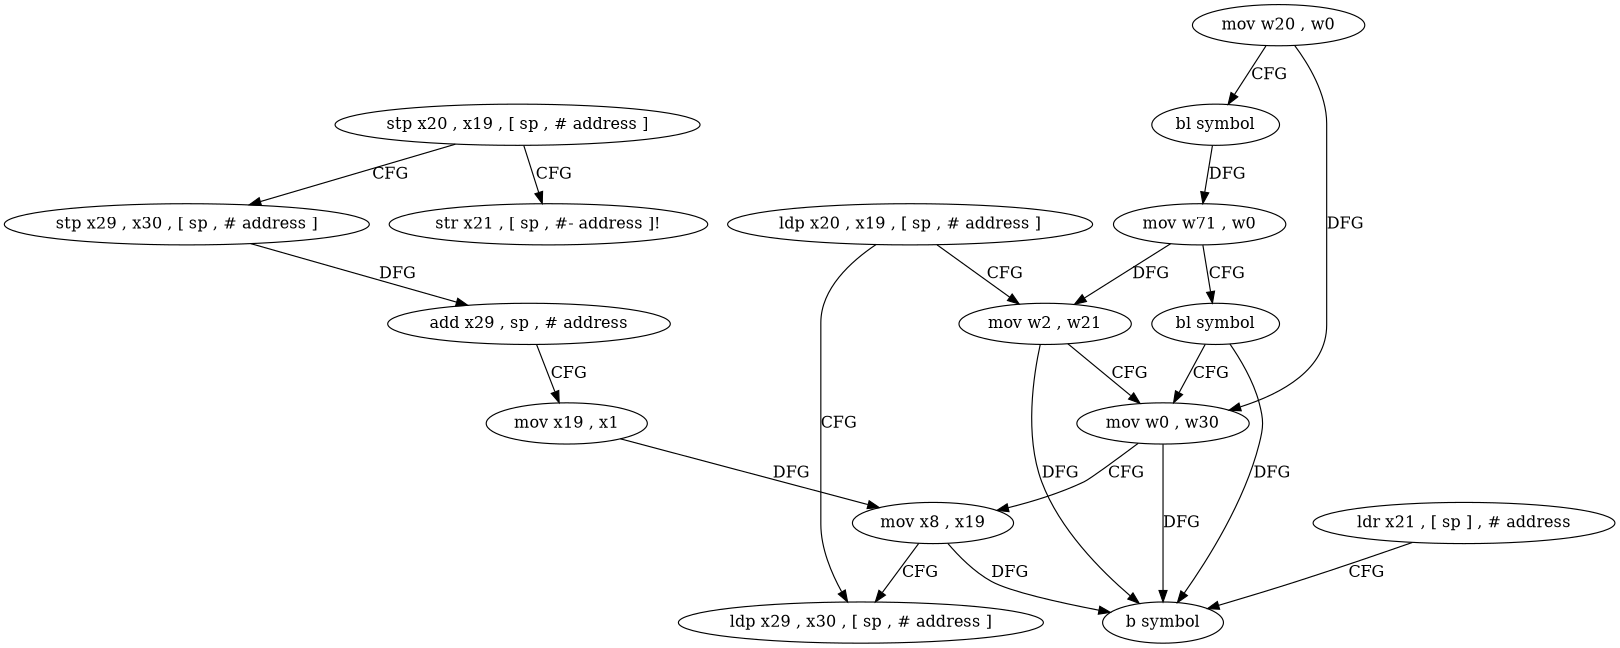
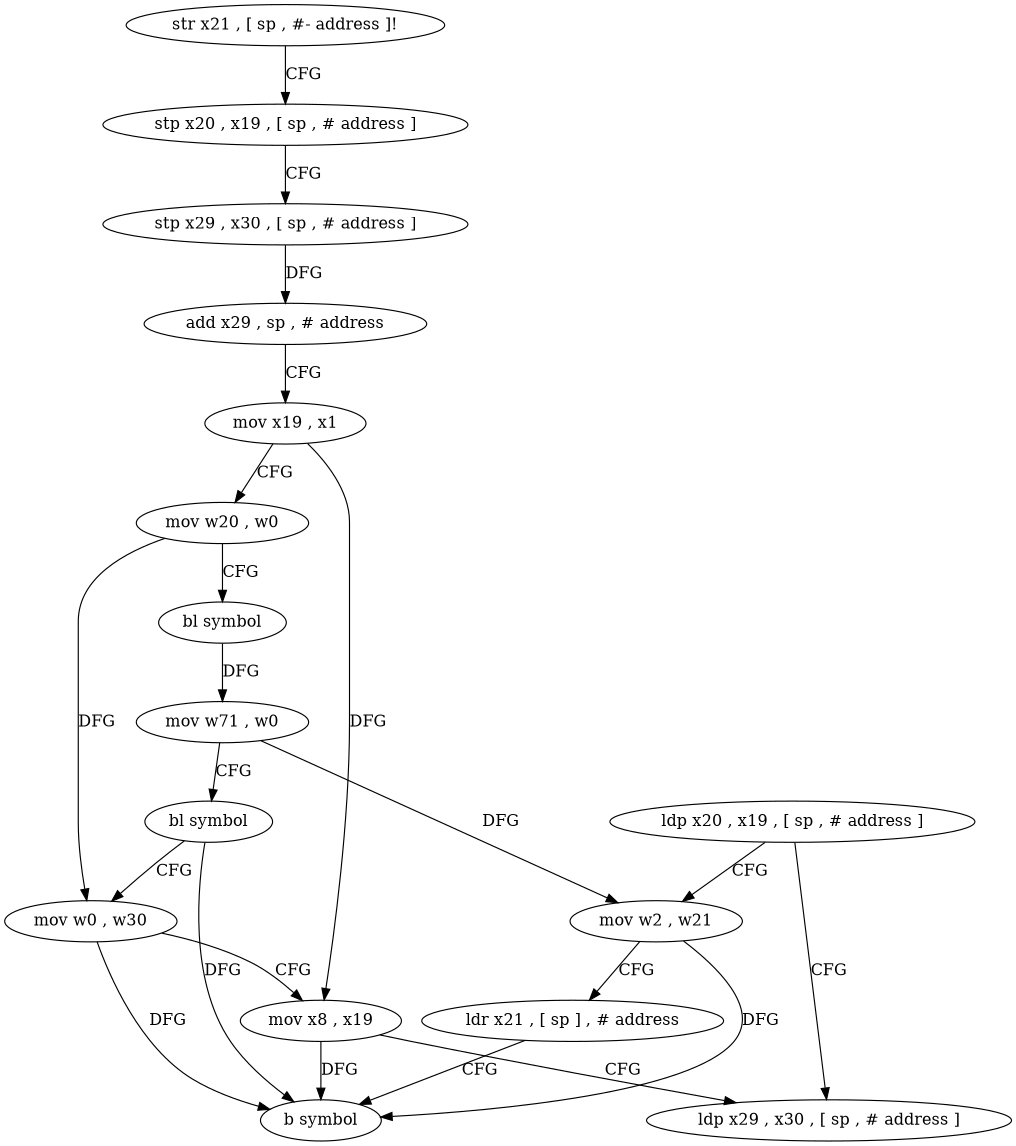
  digraph {
    n1 [label="str x21 , [ sp , #- address ]!"]
    n2 [label="stp x20 , x19 , [ sp , # address ]"]
    n3 [label="stp x29 , x30 , [ sp , # address ]"]
    n4 [label="add x29 , sp , # address"]
    n5 [label="mov x19 , x1"]
    n6 [label="mov w20 , w0"]
    n7 [label="mov x8 , x19"]
    n8 [label="bl symbol"]
    n9 [label="mov w0 , w30"]
    n10 [label="b symbol"]
    n11 [label="ldp x29 , x30 , [ sp , # address ]"]
    n12 [label="mov w71 , w0"]
    n13 [label="bl symbol"]
    n14 [label="mov w2 , w21"]
    n15 [label="ldr x21 , [ sp ] , # address"]
    n16 [label="ldp x20 , x19 , [ sp , # address ]"]
-   n2 -> n1 [label=CFG]
+   n1 -> n2 [label=CFG]
    n2 -> n3 [label=CFG]
    n3 -> n4 [label=DFG]
    n4 -> n5 [label=CFG]
+   n5 -> n6 [label=CFG]
    n5 -> n7 [label=DFG]
    n6 -> n8 [label=CFG]
    n6 -> n9 [label=DFG]
    n7 -> n10 [label=DFG]
    n7 -> n11 [label=CFG]
    n8 -> n12 [label=DFG]
    n9 -> n7 [label=CFG]
    n9 -> n10 [label=DFG]
    n12 -> n13 [label=CFG]
    n12 -> n14 [label=DFG]
    n13 -> n9 [label=CFG]
    n13 -> n10 [label=DFG]
    n14 -> n10 [label=DFG]
-   n14 -> n9 [label=CFG]
+   n14 -> n15 [label=CFG]
    n15 -> n10 [label=CFG]
    n16 -> n11 [label=CFG]
    n16 -> n14 [label=CFG]
  }
